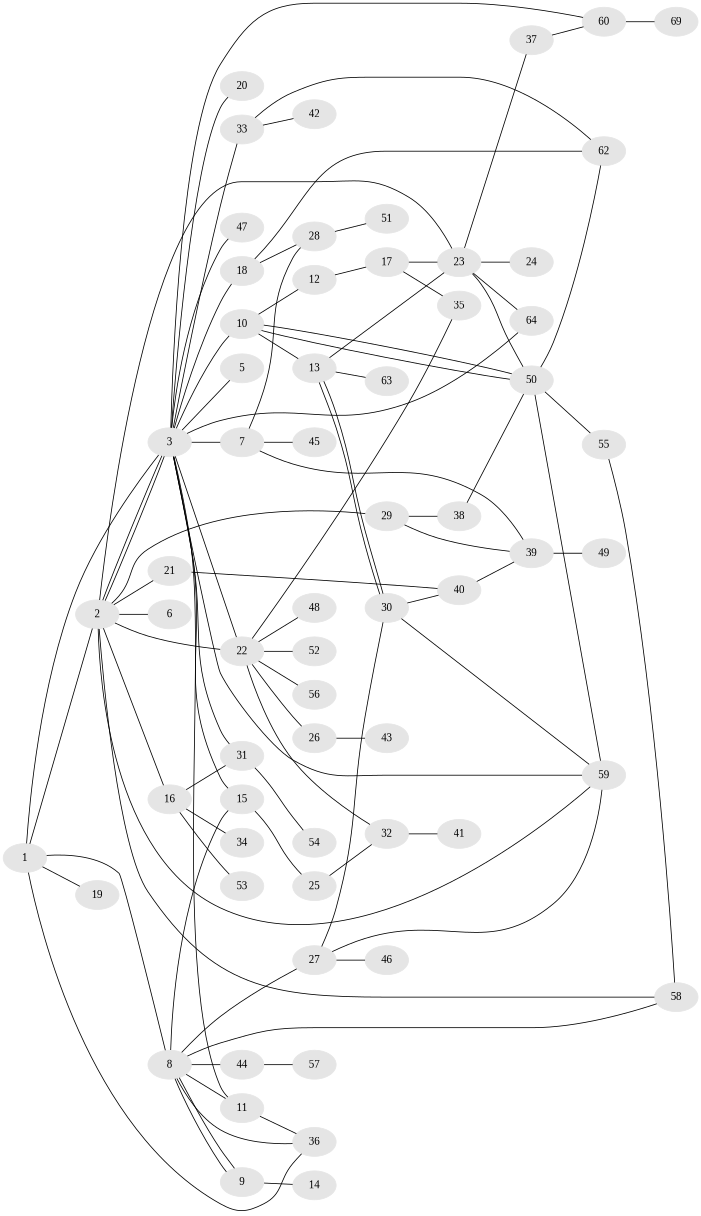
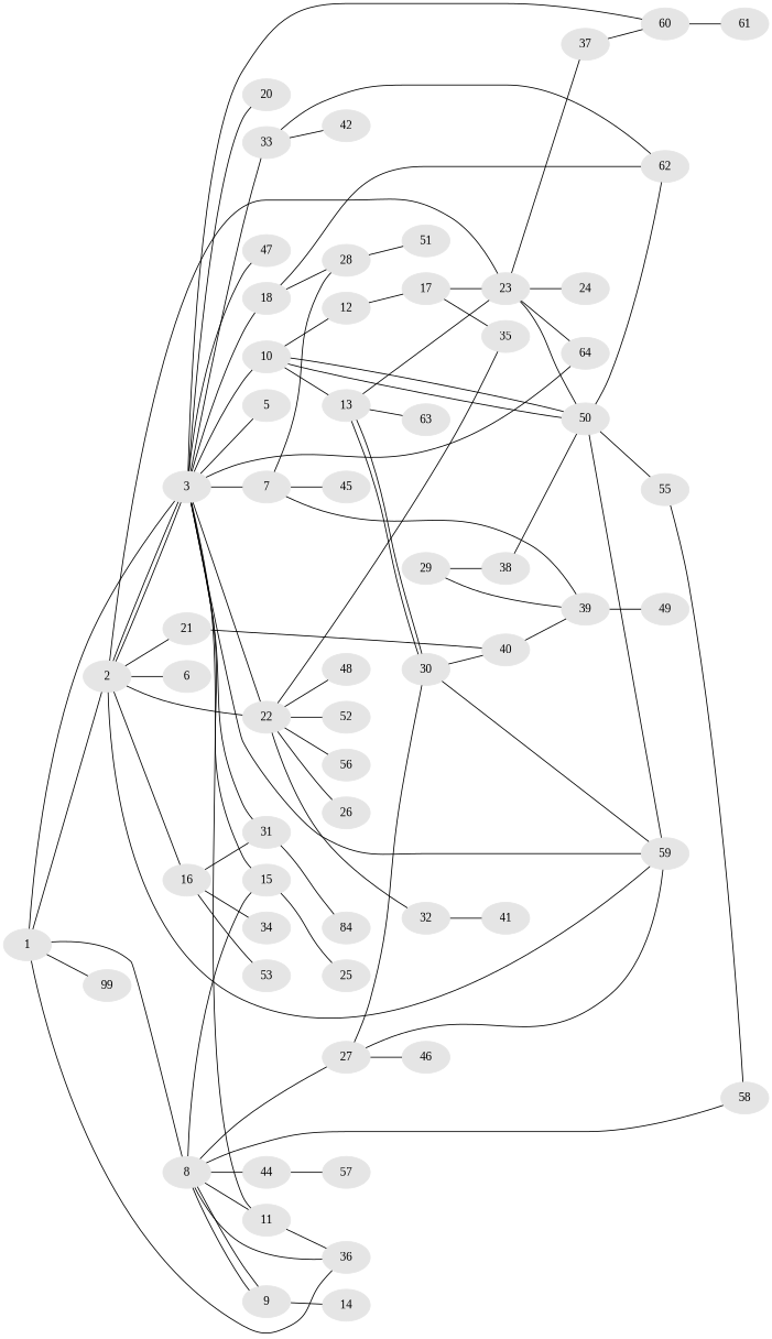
  graph {
    fontname="Liberation Serif"
    rankdir=LR
    node [color=gray90 fontname="Liberation Serif" style=filled]
    edge [fontname="Liberation Serif"]
    1
    2
    3
    8
-   19
+   19 [label=99]
    36
    6
    16
    21
    22
    23
    29
    58
    59
    5
    7
    10
    11
    15
    18
    20
    31
    33
    47
    60
    64
    9
    27
    44
    34
    53
    40
    35
    26
    32
    48
    52
    56
    50
    24
    37
    39
    38
    28
    45
    12
    13
    25
    62
-   54
+   54 [label=84]
    42
-   61 [label=69]
+   61
    51
    49
    14
    30
    46
    57
    17
    63
    55
-   43
    41
    1 -- 2
    1 -- 3
    1 -- 8
    1 -- 19
    1 -- 36
    2 -- 3
    2 -- 3
    2 -- 6
    2 -- 16
    2 -- 21
    2 -- 22
    2 -- 23
-   2 -- 29
-   2 -- 58
    2 -- 59
    3 -- 22
    3 -- 59
    3 -- 5
    3 -- 7
    3 -- 10
    3 -- 11
    3 -- 15
    3 -- 18
    3 -- 20
    3 -- 31
    3 -- 33
    3 -- 47
    3 -- 60
    3 -- 64
    8 -- 36
    8 -- 58
    8 -- 11
    8 -- 15
    8 -- 9
    8 -- 9
    8 -- 27
    8 -- 44
    16 -- 31
    16 -- 34
    16 -- 53
    21 -- 40
    22 -- 35
    22 -- 26
    22 -- 32
    22 -- 48
    22 -- 52
    22 -- 56
    23 -- 64
    23 -- 50
    23 -- 24
    23 -- 37
    29 -- 39
    29 -- 38
    7 -- 39
    7 -- 28
    7 -- 45
    10 -- 50
    10 -- 50
    10 -- 12
    10 -- 13
    11 -- 36
    15 -- 25
    18 -- 28
    18 -- 62
    31 -- 54
    33 -- 62
    33 -- 42
    60 -- 61
    9 -- 14
    27 -- 59
    27 -- 30
    27 -- 46
    44 -- 57
    40 -- 39
-   26 -- 43
    32 -- 41
    50 -- 59
    50 -- 62
    50 -- 55
    37 -- 60
    39 -- 49
    38 -- 50
    28 -- 51
    12 -- 17
    13 -- 23
    13 -- 30
    13 -- 30
    13 -- 63
-   25 -- 32
    30 -- 59
    30 -- 40
    17 -- 23
    17 -- 35
    55 -- 58
  }
